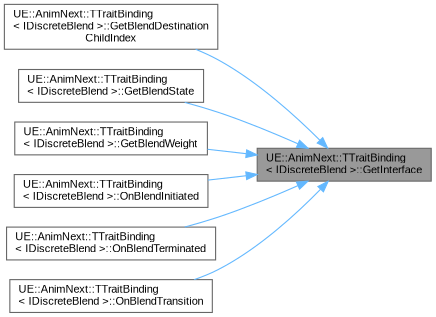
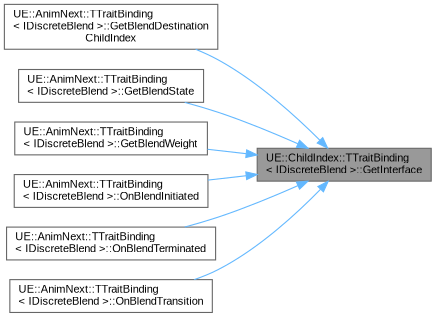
  digraph {
    rankdir=RL
    fontname="Liberation Sans"
    node [color=grey40 fillcolor=white fontname="Liberation Sans" fontsize=10 shape=box style=filled]
    edge [color=steelblue1 dir=back fontname="Liberation Sans" fontsize=10 labelfontname=Helvetica labelfontsize=10 style=solid]
-   n1 [color=gray40 fillcolor=grey60 fontcolor=black height=0.2 label="UE::AnimNext::TTraitBinding\l\< IDiscreteBlend \>::GetInterface" width=0.4]
+   n1 [color=gray40 fillcolor=grey60 fontcolor=black height=0.2 label="UE::ChildIndex::TTraitBinding\l\< IDiscreteBlend \>::GetInterface" width=0.4]
    n2 [height=0.2 label="UE::AnimNext::TTraitBinding\l\< IDiscreteBlend \>::GetBlendDestination\lChildIndex" width=0.4]
    n3 [height=0.2 label="UE::AnimNext::TTraitBinding\l\< IDiscreteBlend \>::GetBlendState" width=0.4]
    n4 [height=0.2 label="UE::AnimNext::TTraitBinding\l\< IDiscreteBlend \>::GetBlendWeight" width=0.4]
    n5 [height=0.2 label="UE::AnimNext::TTraitBinding\l\< IDiscreteBlend \>::OnBlendInitiated" width=0.4]
    n6 [height=0.2 label="UE::AnimNext::TTraitBinding\l\< IDiscreteBlend \>::OnBlendTerminated" width=0.4]
    n7 [height=0.2 label="UE::AnimNext::TTraitBinding\l\< IDiscreteBlend \>::OnBlendTransition" width=0.4]
    n1 -> n2
    n1 -> n3
    n1 -> n4
    n1 -> n5
    n1 -> n6
    n1 -> n7
  }
